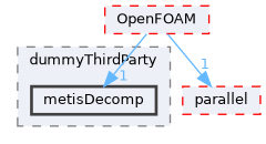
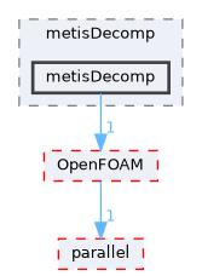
  digraph {
    compound=true
    node [color=red fillcolor="#edf0f7" fontname=Helvetica fontsize=10 shape=box style="filled,dashed"]
    edge [color=steelblue1 fontcolor=steelblue1 fontname=Helvetica fontsize=10 headlabel=1 labeldistance=1.5 labelfontname=Helvetica labelfontsize=10]
    n1 [color=grey25 height=0.2 label=metisDecomp style="filled,bold" width=0.4]
    n2 [height=0.2 label=OpenFOAM width=0.4]
    n3 [height=0.2 label=parallel width=0.4]
    subgraph cluster_1 {
      bgcolor="#edf0f7"
      fontname=Helvetica
      fontsize=10
-     label=dummyThirdParty
+     label=metisDecomp
      pencolor=grey50
      style="filled,dashed"
      n1
    }
-   n2 -> n1
+   n1 -> n2
    n2 -> n3
  }
